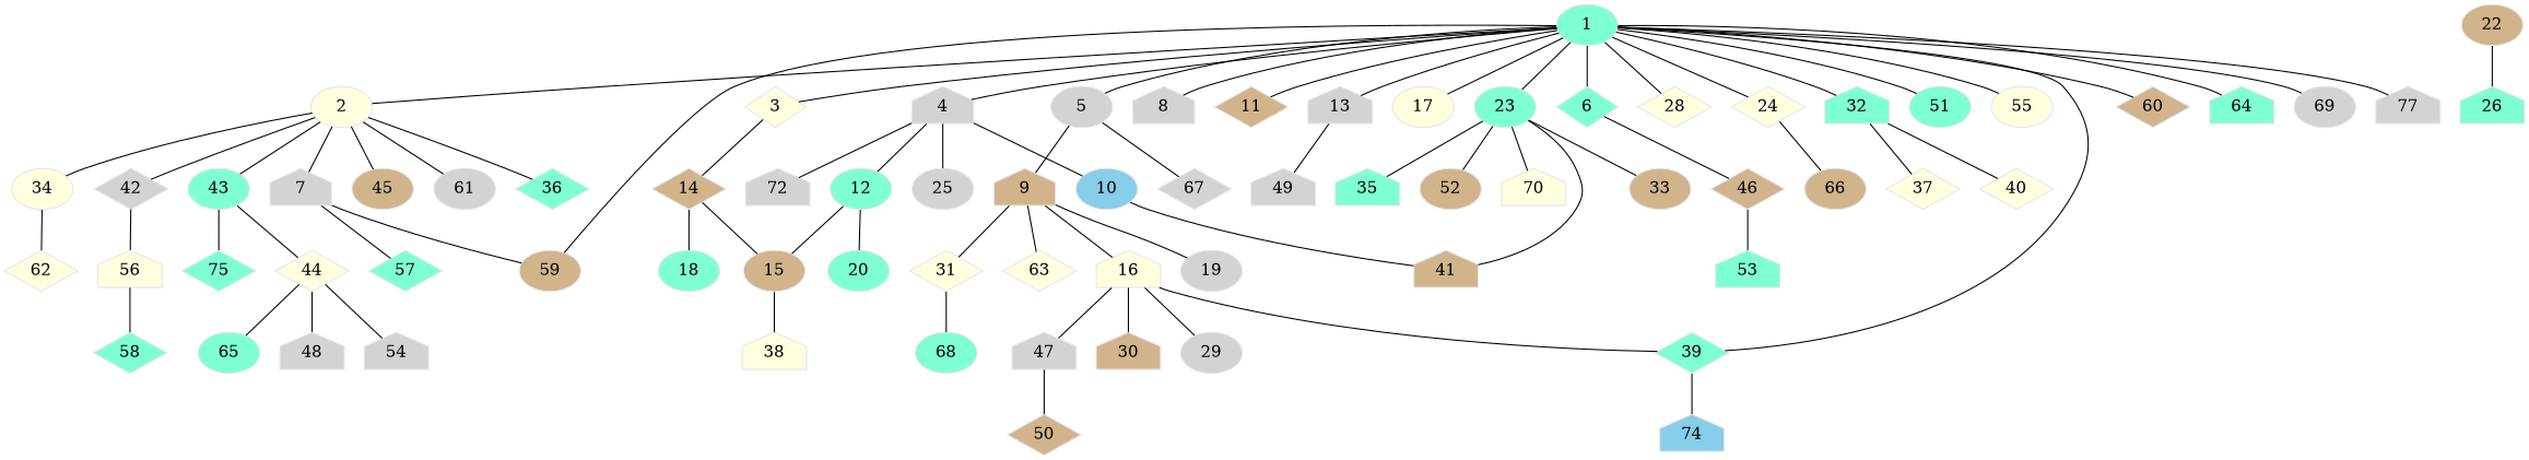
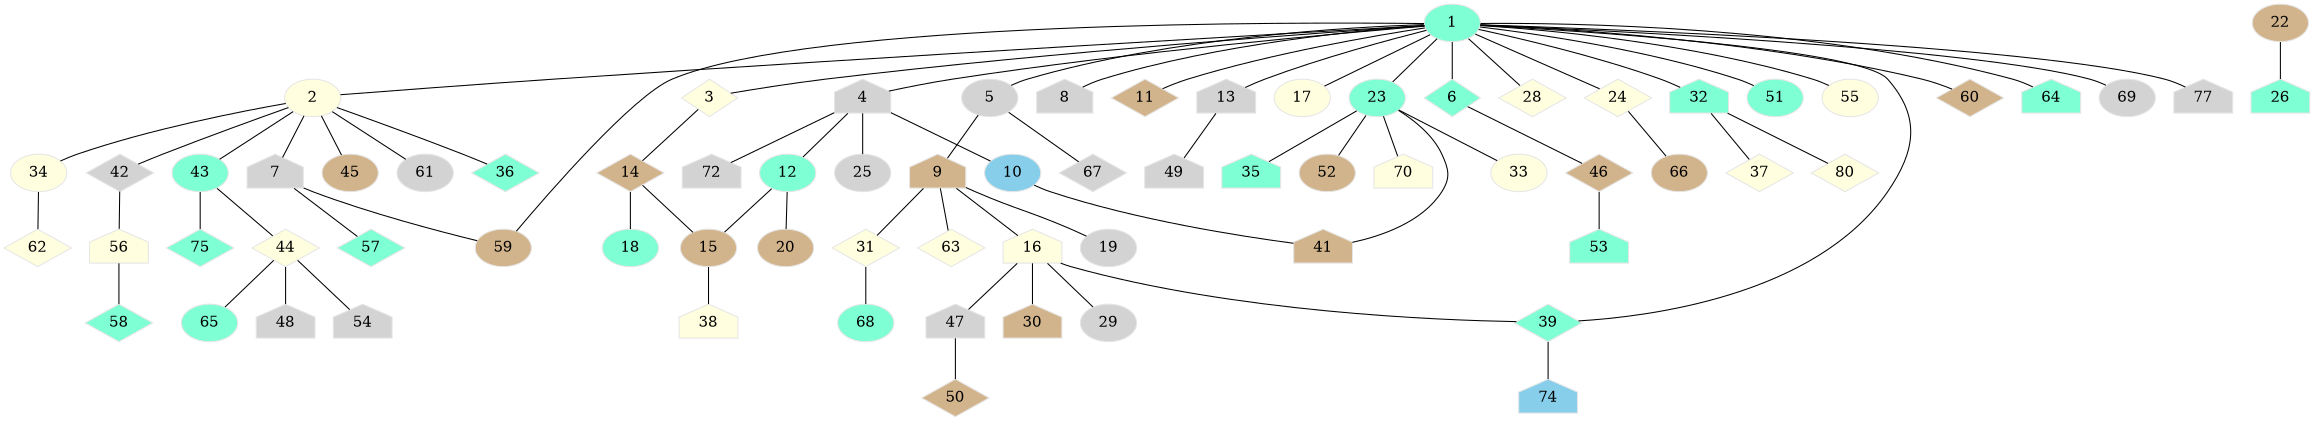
  graph {
    node [color=gray90 fillcolor=aquamarine shape=ellipse style=filled]
    2 [fillcolor=lightyellow]
    1
    3 [fillcolor=lightyellow shape=diamond]
    4 [fillcolor=lightgrey shape=house]
    5 [fillcolor=lightgrey]
    6 [shape=diamond]
    8 [fillcolor=lightgrey shape=house]
    11 [fillcolor=tan shape=diamond]
    13 [fillcolor=lightgrey shape=house]
    17 [fillcolor=lightyellow]
    23
    24 [fillcolor=lightyellow shape=diamond]
    28 [fillcolor=lightyellow shape=diamond]
    32 [shape=house]
    39 [shape=diamond]
    51
    55 [fillcolor=lightyellow]
    59 [fillcolor=tan]
    60 [fillcolor=tan shape=diamond]
    64 [shape=house]
    69 [fillcolor=lightgrey]
    n22 [fillcolor=lightgrey label=77 shape=house]
    7 [fillcolor=lightgrey shape=house]
    34 [fillcolor=lightyellow]
    36 [shape=diamond]
    42 [fillcolor=lightgrey shape=diamond]
    43
    45 [fillcolor=tan]
    61 [fillcolor=lightgrey]
    14 [fillcolor=tan shape=diamond]
    10 [fillcolor=skyblue]
    12
    25 [fillcolor=lightgrey]
    72 [fillcolor=lightgrey shape=house]
    9 [fillcolor=tan shape=house]
    67 [fillcolor=lightgrey shape=diamond]
    46 [fillcolor=tan shape=diamond]
    49 [fillcolor=lightgrey shape=house]
    41 [fillcolor=tan shape=house]
-   33 [fillcolor=tan]
+   33 [fillcolor=lightyellow]
    35 [shape=house]
    52 [fillcolor=tan]
    70 [fillcolor=lightyellow shape=house]
    66 [fillcolor=tan]
    37 [fillcolor=lightyellow shape=diamond]
-   40 [fillcolor=lightyellow shape=diamond]
+   40 [fillcolor=lightyellow shape=diamond label=80]
    74 [fillcolor=skyblue shape=house]
    57 [shape=diamond]
    62 [fillcolor=lightyellow shape=diamond]
    56 [fillcolor=lightyellow shape=house]
    44 [fillcolor=lightyellow shape=diamond]
    75 [shape=diamond]
    15 [fillcolor=tan]
    18
-   20
+   20 [fillcolor=tan]
    16 [fillcolor=lightyellow shape=house]
    19 [fillcolor=lightgrey]
    31 [fillcolor=lightyellow shape=diamond]
    63 [fillcolor=lightyellow shape=diamond]
    53 [shape=house]
    29 [fillcolor=lightgrey]
    30 [fillcolor=tan shape=house]
    47 [fillcolor=lightgrey shape=house]
    68
    38 [fillcolor=lightyellow shape=house]
    50 [fillcolor=tan shape=diamond]
    22 [fillcolor=tan]
    26 [shape=house]
    58 [shape=diamond]
    48 [fillcolor=lightgrey shape=house]
    54 [fillcolor=lightgrey shape=house]
    65
    2 -- 7
    2 -- 34
    2 -- 36
    2 -- 42
    2 -- 43
    2 -- 45
    2 -- 61
    1 -- 2
    1 -- 3
    1 -- 4
    1 -- 5
    1 -- 6
    1 -- 8
    1 -- 11
    1 -- 13
    1 -- 17
    1 -- 23
    1 -- 24
    1 -- 28
    1 -- 32
    1 -- 39
    1 -- 51
    1 -- 55
    1 -- 59
    1 -- 60
    1 -- 64
    1 -- 69
    1 -- n22
    3 -- 14
    4 -- 10
    4 -- 12
    4 -- 25
    4 -- 72
    5 -- 9
    5 -- 67
    6 -- 46
    13 -- 49
    23 -- 41
    23 -- 33
    23 -- 35
    23 -- 52
    23 -- 70
    24 -- 66
    32 -- 37
    32 -- 40
    39 -- 74
    7 -- 59
    7 -- 57
    34 -- 62
    42 -- 56
    43 -- 44
    43 -- 75
    14 -- 15
    14 -- 18
    10 -- 41
    12 -- 15
    12 -- 20
    9 -- 16
    9 -- 19
    9 -- 31
    9 -- 63
    46 -- 53
    56 -- 58
    44 -- 48
    44 -- 54
    44 -- 65
    15 -- 38
    16 -- 39
    16 -- 29
    16 -- 30
    16 -- 47
    31 -- 68
    47 -- 50
    22 -- 26
  }
